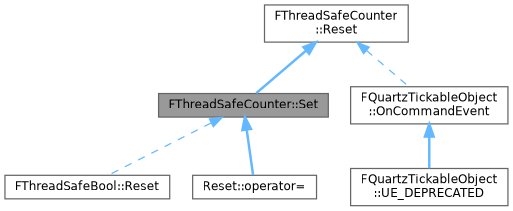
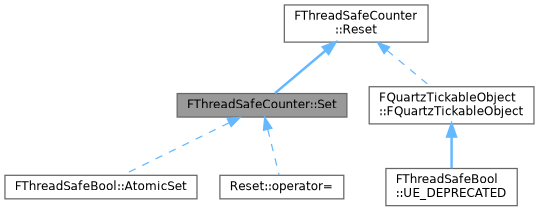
  digraph {
    rankdir=TB
    node [color=grey40 fillcolor=white fontname=Helvetica fontsize=10 shape=box style=filled]
    edge [color=steelblue1 dir=back fontname=Helvetica fontsize=10 labelfontname=Helvetica labelfontsize=10 style=bold]
    n1 [color=gray40 fillcolor=grey60 fontcolor=black height=0.2 label="FThreadSafeCounter::Set" width=0.4]
-   n2 [height=0.2 label="FThreadSafeBool::Reset" width=0.4]
+   n2 [height=0.2 label="FThreadSafeBool::AtomicSet" width=0.4]
    n3 [height=0.2 label="Reset::operator=" width=0.4]
    n4 [height=0.2 label="FThreadSafeCounter\l::Reset" width=0.4]
-   n5 [height=0.2 label="FQuartzTickableObject\l::OnCommandEvent" width=0.4]
-   n6 [height=0.2 label="FQuartzTickableObject\l::UE_DEPRECATED" width=0.4]
+   n5 [height=0.2 label="FQuartzTickableObject\l::FQuartzTickableObject" width=0.4]
+   n6 [height=0.2 label="FThreadSafeBool\l::UE_DEPRECATED" width=0.4]
    n1 -> n2 [style=dashed]
-   n1 -> n3
+   n1 -> n3 [style=dashed]
    n4 -> n1
    n4 -> n5 [style=dashed]
    n5 -> n6
  }
